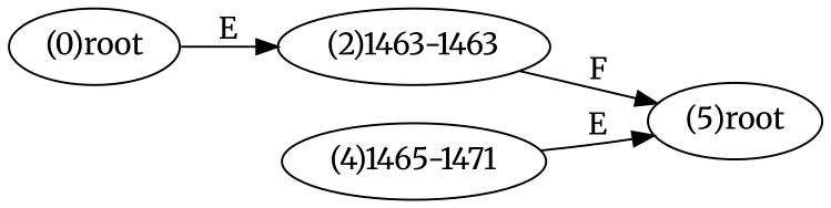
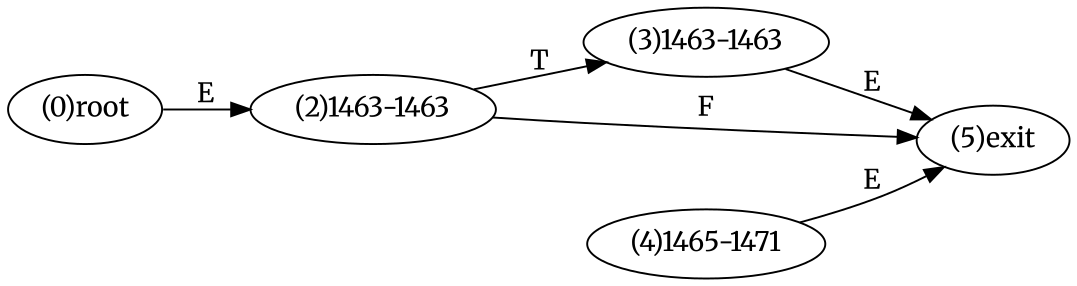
  digraph {
    fontname=Merriweather
    rankdir=LR
    node [fontname=Merriweather]
    edge [fontname=Merriweather]
    n1 [label="(0)root"]
    n2 [label="(2)1463-1463"]
-   n4 [label="(5)root"]
+   n3 [label="(3)1463-1463"]
+   n4 [label="(5)exit"]
    n5 [label="(4)1465-1471"]
    n1 -> n2 [label=E]
+   n2 -> n3 [label=T]
    n2 -> n4 [label=F]
+   n3 -> n4 [label=E]
    n5 -> n4 [label=E]
  }
